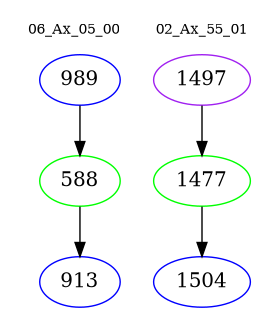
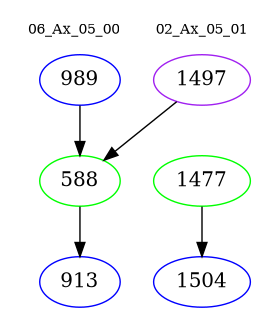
  digraph {
    node [color=blue]
    edge [color=black]
    n1 [label=989]
    n2 [color=green label=588]
    n3 [label=913]
    n4 [color=purple label=1497]
    n5 [color=green label=1477]
    n6 [label=1504]
    subgraph cluster_1 {
      color=white
      fontsize=10
      label="06_Ax_05_00"
      n1
      n2
      n3
    }
    subgraph cluster_2 {
      color=white
      fontsize=10
-     label="02_Ax_55_01"
+     label="02_Ax_05_01"
      n4
      n5
      n6
    }
    n1 -> n2
    n2 -> n3
-   n4 -> n5
+   n4 -> n2
    n5 -> n6
  }
